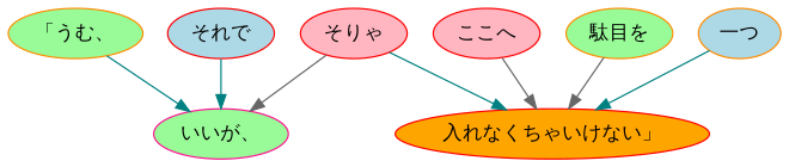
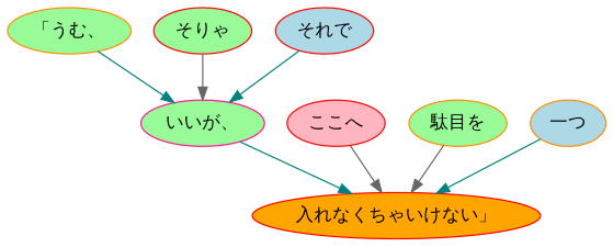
  digraph {
    fontname="Open Sans"
    node [color=red fillcolor=palegreen fontname="Open Sans" style=filled]
    edge [color=teal fontname="Open Sans"]
    n1 [color=darkorange label="「うむ、"]
    n2 [color=deeppink label="いいが、"]
    n3 [fillcolor=orange label="入れなくちゃいけない」"]
-   n4 [fillcolor=lightpink label="そりゃ"]
+   n4 [label="そりゃ"]
    n5 [fillcolor=lightblue label="それで"]
    n6 [fillcolor=lightpink label="ここへ"]
    n7 [color=darkorange label="駄目を"]
    n8 [color=darkorange fillcolor=lightblue label="一つ"]
    n1 -> n2
-   n4 -> n3
+   n2 -> n3
    n4 -> n2 [color=gray40]
    n5 -> n2
    n6 -> n3 [color=gray40]
    n7 -> n3 [color=gray40]
    n8 -> n3
  }
